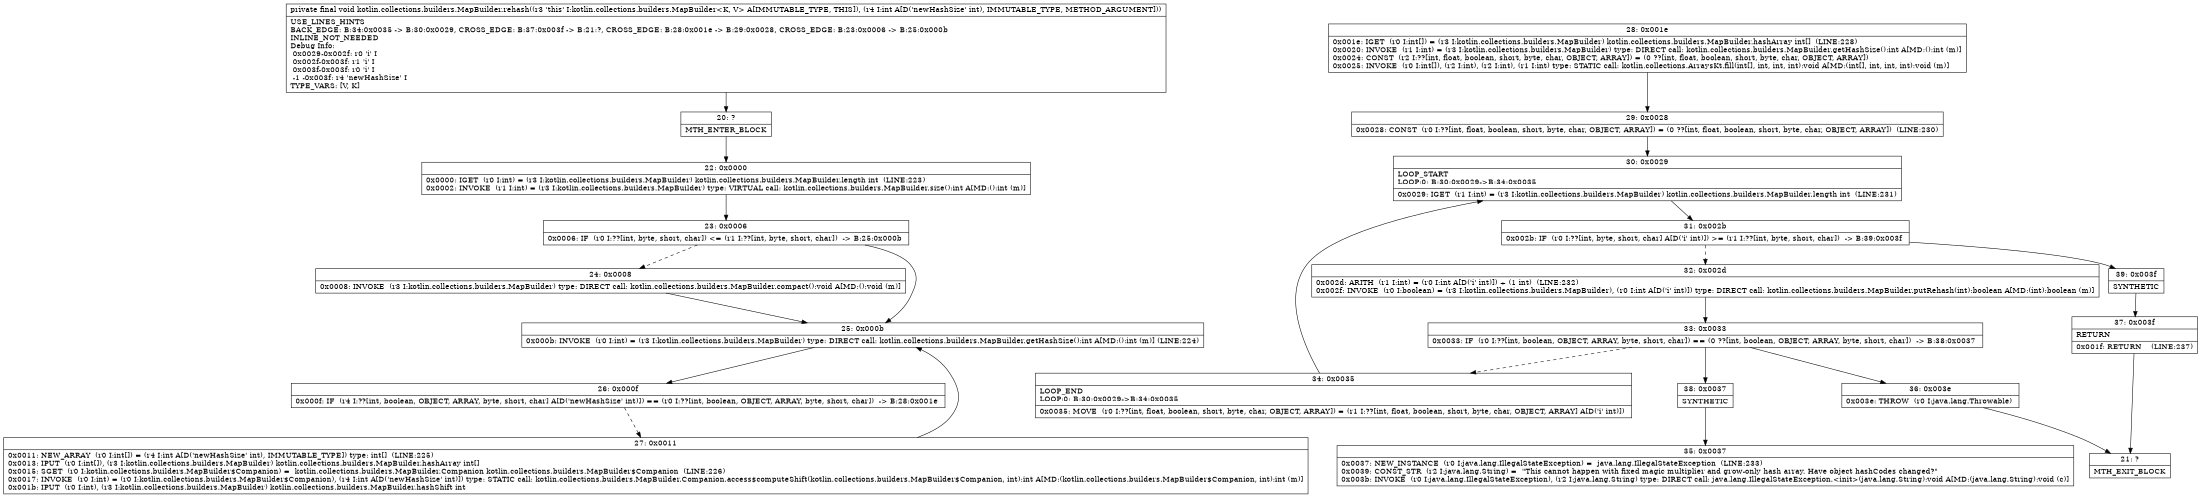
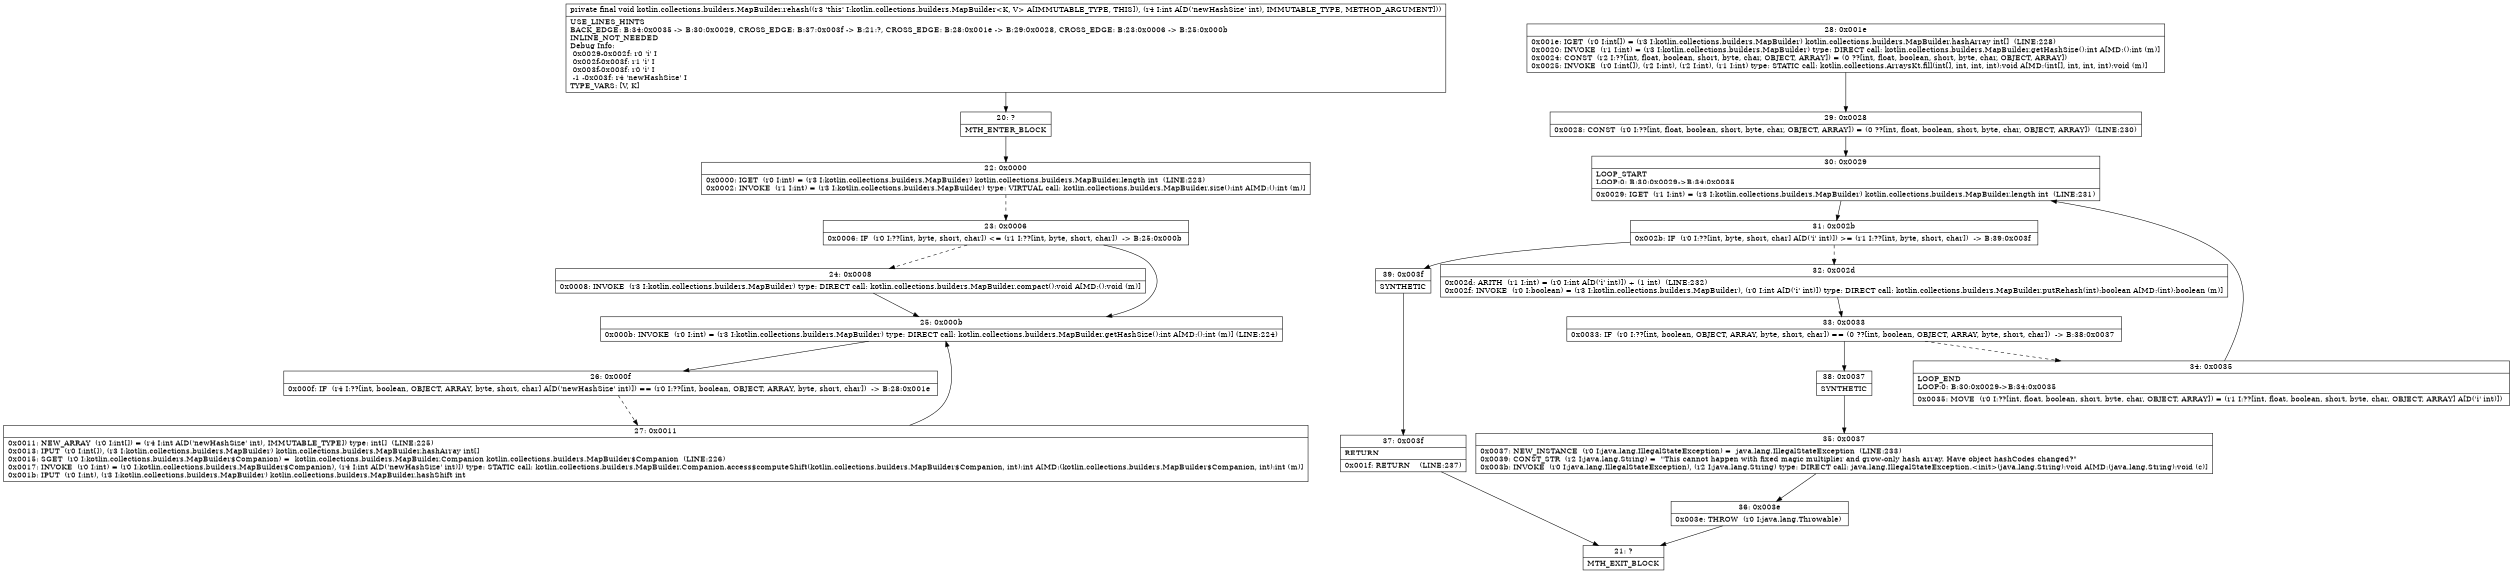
  digraph {
    node [shape=record]
    n1 [label="{20\:\ ?|MTH_ENTER_BLOCK\l}"]
    n2 [label="{22\:\ 0x0000|0x0000: IGET  (r0 I:int) = (r3 I:kotlin.collections.builders.MapBuilder) kotlin.collections.builders.MapBuilder.length int  (LINE:223)\l0x0002: INVOKE  (r1 I:int) = (r3 I:kotlin.collections.builders.MapBuilder) type: VIRTUAL call: kotlin.collections.builders.MapBuilder.size():int A[MD:():int (m)]\l}"]
    n3 [label="{23\:\ 0x0006|0x0006: IF  (r0 I:??[int, byte, short, char]) \<= (r1 I:??[int, byte, short, char])  \-\> B:25:0x000b \l}"]
    n4 [label="{24\:\ 0x0008|0x0008: INVOKE  (r3 I:kotlin.collections.builders.MapBuilder) type: DIRECT call: kotlin.collections.builders.MapBuilder.compact():void A[MD:():void (m)]\l}"]
    n5 [label="{25\:\ 0x000b|0x000b: INVOKE  (r0 I:int) = (r3 I:kotlin.collections.builders.MapBuilder) type: DIRECT call: kotlin.collections.builders.MapBuilder.getHashSize():int A[MD:():int (m)] (LINE:224)\l}"]
    n6 [label="{26\:\ 0x000f|0x000f: IF  (r4 I:??[int, boolean, OBJECT, ARRAY, byte, short, char] A[D('newHashSize' int)]) == (r0 I:??[int, boolean, OBJECT, ARRAY, byte, short, char])  \-\> B:28:0x001e \l}"]
    n7 [label="{27\:\ 0x0011|0x0011: NEW_ARRAY  (r0 I:int[]) = (r4 I:int A[D('newHashSize' int), IMMUTABLE_TYPE]) type: int[]  (LINE:225)\l0x0013: IPUT  (r0 I:int[]), (r3 I:kotlin.collections.builders.MapBuilder) kotlin.collections.builders.MapBuilder.hashArray int[] \l0x0015: SGET  (r0 I:kotlin.collections.builders.MapBuilder$Companion) =  kotlin.collections.builders.MapBuilder.Companion kotlin.collections.builders.MapBuilder$Companion  (LINE:226)\l0x0017: INVOKE  (r0 I:int) = (r0 I:kotlin.collections.builders.MapBuilder$Companion), (r4 I:int A[D('newHashSize' int)]) type: STATIC call: kotlin.collections.builders.MapBuilder.Companion.access$computeShift(kotlin.collections.builders.MapBuilder$Companion, int):int A[MD:(kotlin.collections.builders.MapBuilder$Companion, int):int (m)]\l0x001b: IPUT  (r0 I:int), (r3 I:kotlin.collections.builders.MapBuilder) kotlin.collections.builders.MapBuilder.hashShift int \l}"]
    n8 [label="{28\:\ 0x001e|0x001e: IGET  (r0 I:int[]) = (r3 I:kotlin.collections.builders.MapBuilder) kotlin.collections.builders.MapBuilder.hashArray int[]  (LINE:228)\l0x0020: INVOKE  (r1 I:int) = (r3 I:kotlin.collections.builders.MapBuilder) type: DIRECT call: kotlin.collections.builders.MapBuilder.getHashSize():int A[MD:():int (m)]\l0x0024: CONST  (r2 I:??[int, float, boolean, short, byte, char, OBJECT, ARRAY]) = (0 ??[int, float, boolean, short, byte, char, OBJECT, ARRAY]) \l0x0025: INVOKE  (r0 I:int[]), (r2 I:int), (r2 I:int), (r1 I:int) type: STATIC call: kotlin.collections.ArraysKt.fill(int[], int, int, int):void A[MD:(int[], int, int, int):void (m)]\l}"]
    n9 [label="{29\:\ 0x0028|0x0028: CONST  (r0 I:??[int, float, boolean, short, byte, char, OBJECT, ARRAY]) = (0 ??[int, float, boolean, short, byte, char, OBJECT, ARRAY])  (LINE:230)\l}"]
    n10 [label="{30\:\ 0x0029|LOOP_START\lLOOP:0: B:30:0x0029\-\>B:34:0x0035\l|0x0029: IGET  (r1 I:int) = (r3 I:kotlin.collections.builders.MapBuilder) kotlin.collections.builders.MapBuilder.length int  (LINE:231)\l}"]
    n11 [label="{31\:\ 0x002b|0x002b: IF  (r0 I:??[int, byte, short, char] A[D('i' int)]) \>= (r1 I:??[int, byte, short, char])  \-\> B:39:0x003f \l}"]
    n12 [label="{32\:\ 0x002d|0x002d: ARITH  (r1 I:int) = (r0 I:int A[D('i' int)]) + (1 int)  (LINE:232)\l0x002f: INVOKE  (r0 I:boolean) = (r3 I:kotlin.collections.builders.MapBuilder), (r0 I:int A[D('i' int)]) type: DIRECT call: kotlin.collections.builders.MapBuilder.putRehash(int):boolean A[MD:(int):boolean (m)]\l}"]
    n13 [label="{39\:\ 0x003f|SYNTHETIC\l}"]
    n14 [label="{33\:\ 0x0033|0x0033: IF  (r0 I:??[int, boolean, OBJECT, ARRAY, byte, short, char]) == (0 ??[int, boolean, OBJECT, ARRAY, byte, short, char])  \-\> B:38:0x0037 \l}"]
    n15 [label="{37\:\ 0x003f|RETURN\l|0x001f: RETURN    (LINE:237)\l}"]
    n16 [label="{34\:\ 0x0035|LOOP_END\lLOOP:0: B:30:0x0029\-\>B:34:0x0035\l|0x0035: MOVE  (r0 I:??[int, float, boolean, short, byte, char, OBJECT, ARRAY]) = (r1 I:??[int, float, boolean, short, byte, char, OBJECT, ARRAY] A[D('i' int)]) \l}"]
    n17 [label="{38\:\ 0x0037|SYNTHETIC\l}"]
    n18 [label="{35\:\ 0x0037|0x0037: NEW_INSTANCE  (r0 I:java.lang.IllegalStateException) =  java.lang.IllegalStateException  (LINE:233)\l0x0039: CONST_STR  (r2 I:java.lang.String) =  \"This cannot happen with fixed magic multiplier and grow\-only hash array. Have object hashCodes changed?\" \l0x003b: INVOKE  (r0 I:java.lang.IllegalStateException), (r2 I:java.lang.String) type: DIRECT call: java.lang.IllegalStateException.\<init\>(java.lang.String):void A[MD:(java.lang.String):void (c)]\l}"]
    n19 [label="{36\:\ 0x003e|0x003e: THROW  (r0 I:java.lang.Throwable) \l}"]
    n20 [label="{21\:\ ?|MTH_EXIT_BLOCK\l}"]
    n21 [label="{private final void kotlin.collections.builders.MapBuilder.rehash((r3 'this' I:kotlin.collections.builders.MapBuilder\<K, V\> A[IMMUTABLE_TYPE, THIS]), (r4 I:int A[D('newHashSize' int), IMMUTABLE_TYPE, METHOD_ARGUMENT]))  | USE_LINES_HINTS\lBACK_EDGE: B:34:0x0035 \-\> B:30:0x0029, CROSS_EDGE: B:37:0x003f \-\> B:21:?, CROSS_EDGE: B:28:0x001e \-\> B:29:0x0028, CROSS_EDGE: B:23:0x0006 \-\> B:25:0x000b\lINLINE_NOT_NEEDED\lDebug Info:\l  0x0029\-0x002f: r0 'i' I\l  0x002f\-0x003f: r1 'i' I\l  0x003f\-0x003f: r0 'i' I\l  \-1 \-0x003f: r4 'newHashSize' I\lTYPE_VARS: [V, K]\l}"]
    n1 -> n2
-   n2 -> n3
+   n2 -> n3 [style=dashed]
    n3 -> n4 [style=dashed]
    n3 -> n5
    n4 -> n5
    n5 -> n6
    n6 -> n7 [style=dashed]
    n7 -> n5
    n8 -> n9
    n9 -> n10
    n10 -> n11
    n11 -> n12 [style=dashed]
    n11 -> n13
    n12 -> n14
    n13 -> n15
    n14 -> n16 [style=dashed]
    n14 -> n17
    n15 -> n20
    n16 -> n10
    n17 -> n18
-   n14 -> n19
+   n18 -> n19
    n19 -> n20
    n21 -> n1
  }
